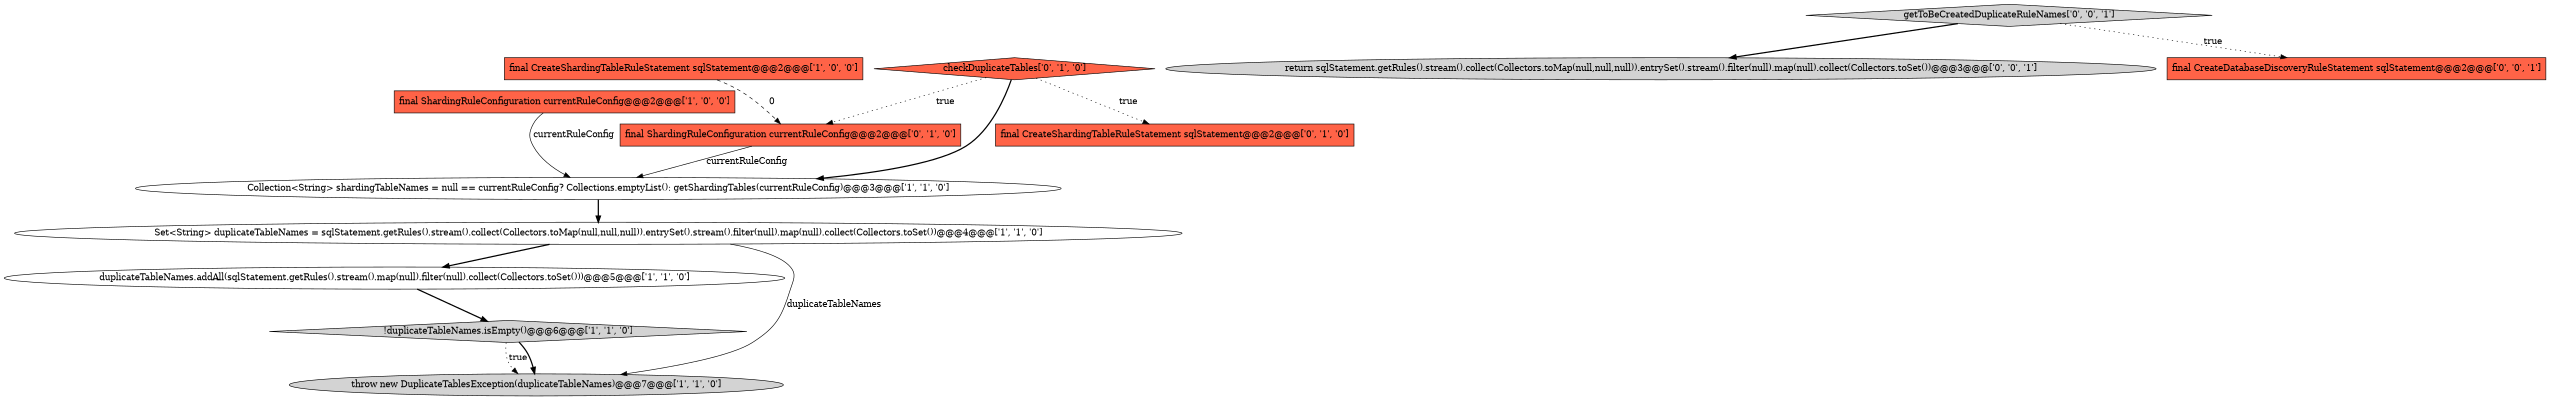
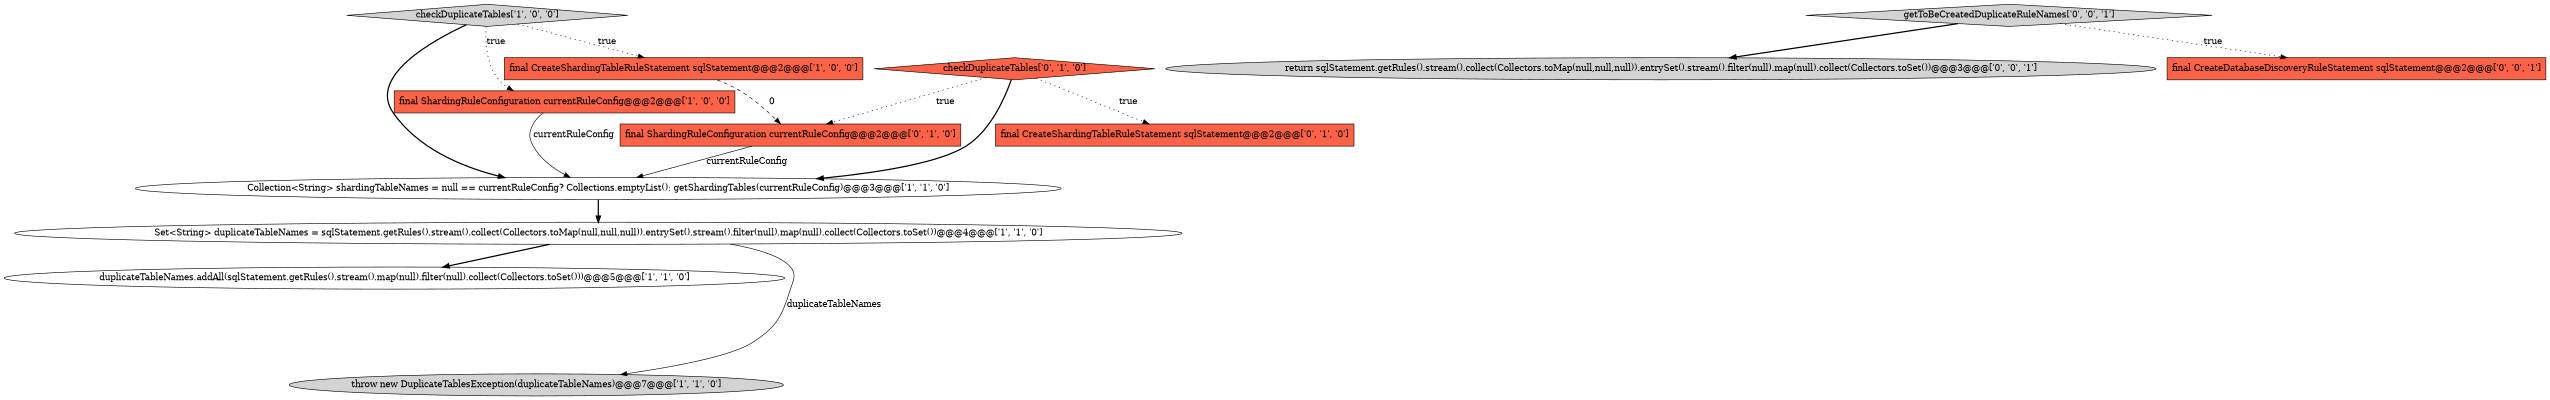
  digraph {
    node [fillcolor=tomato shape=ellipse style=filled]
    edge [style=bold]
    n1 [fillcolor=white label="duplicateTableNames.addAll(sqlStatement.getRules().stream().map(null).filter(null).collect(Collectors.toSet()))@@@5@@@['1', '1', '0']"]
-   n2 [fillcolor=lightgray label="!duplicateTableNames.isEmpty()@@@6@@@['1', '1', '0']" shape=diamond]
    n3 [fillcolor=lightgray label="throw new DuplicateTablesException(duplicateTableNames)@@@7@@@['1', '1', '0']"]
    n4 [label="final CreateShardingTableRuleStatement sqlStatement@@@2@@@['1', '0', '0']" shape=box]
    n5 [label="final ShardingRuleConfiguration currentRuleConfig@@@2@@@['0', '1', '0']" shape=box]
    n6 [fillcolor=white label="Collection<String> shardingTableNames = null == currentRuleConfig? Collections.emptyList(): getShardingTables(currentRuleConfig)@@@3@@@['1', '1', '0']"]
+   n7 [fillcolor=lightgray label="checkDuplicateTables['1', '0', '0']" shape=diamond]
    n8 [label="final ShardingRuleConfiguration currentRuleConfig@@@2@@@['1', '0', '0']" shape=box]
    n9 [fillcolor=white label="Set<String> duplicateTableNames = sqlStatement.getRules().stream().collect(Collectors.toMap(null,null,null)).entrySet().stream().filter(null).map(null).collect(Collectors.toSet())@@@4@@@['1', '1', '0']"]
    n10 [fillcolor=lightgray label="return sqlStatement.getRules().stream().collect(Collectors.toMap(null,null,null)).entrySet().stream().filter(null).map(null).collect(Collectors.toSet())@@@3@@@['0', '0', '1']"]
    n11 [label="checkDuplicateTables['0', '1', '0']" shape=diamond]
    n12 [label="final CreateShardingTableRuleStatement sqlStatement@@@2@@@['0', '1', '0']" shape=box]
    n13 [fillcolor=lightgray label="getToBeCreatedDuplicateRuleNames['0', '0', '1']" shape=diamond]
    n14 [label="final CreateDatabaseDiscoveryRuleStatement sqlStatement@@@2@@@['0', '0', '1']" shape=box]
-   n1 -> n2
-   n2 -> n3 [label=true style=dotted]
-   n2 -> n3
    n4 -> n5 [label=0 style=dashed]
    n5 -> n6 [label=currentRuleConfig style=solid]
    n6 -> n9
+   n7 -> n4 [label=true style=dotted]
+   n7 -> n6
+   n7 -> n8 [label=true style=dotted]
    n8 -> n6 [label=currentRuleConfig style=solid]
    n9 -> n1
    n9 -> n3 [label=duplicateTableNames style=solid]
    n11 -> n5 [label=true style=dotted]
    n11 -> n6
    n11 -> n12 [label=true style=dotted]
    n13 -> n10
    n13 -> n14 [label=true style=dotted]
  }
